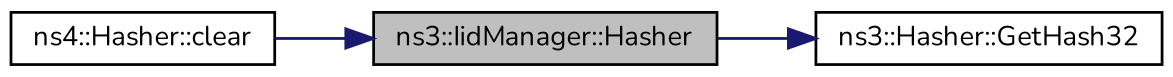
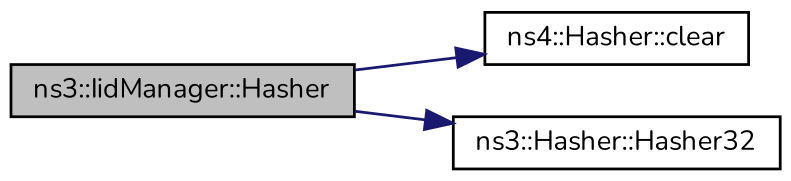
  digraph {
    fontname=Nunito
    rankdir=LR
    node [color=black fillcolor=white fontname=Nunito fontsize=10 shape=record style=filled]
    edge [color=midnightblue fontname=Nunito fontsize=10 labelfontname=Helvetica labelfontsize=10 style=solid]
    n1 [fillcolor=grey75 fontcolor=black height=0.2 label="ns3::IidManager::Hasher" width=0.4]
    n2 [height=0.2 label="ns4::Hasher::clear" width=0.4]
-   n3 [height=0.2 label="ns3::Hasher::GetHash32" width=0.4]
-   n2 -> n1
+   n3 [height=0.2 label="ns3::Hasher::Hasher32" width=0.4]
+   n1 -> n2
    n1 -> n3
  }
